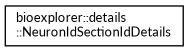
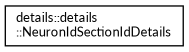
  digraph {
    rankdir=LR
    fontname=Lato
-   n1 [color=black fillcolor=white fontname=Lato fontsize=10 height=0.2 label="bioexplorer::details\l::NeuronIdSectionIdDetails" shape=record style=filled width=0.4]
+   n1 [color=black fillcolor=white fontname=Lato fontsize=10 height=0.2 label="details::details\l::NeuronIdSectionIdDetails" shape=record style=filled width=0.4]
  }
